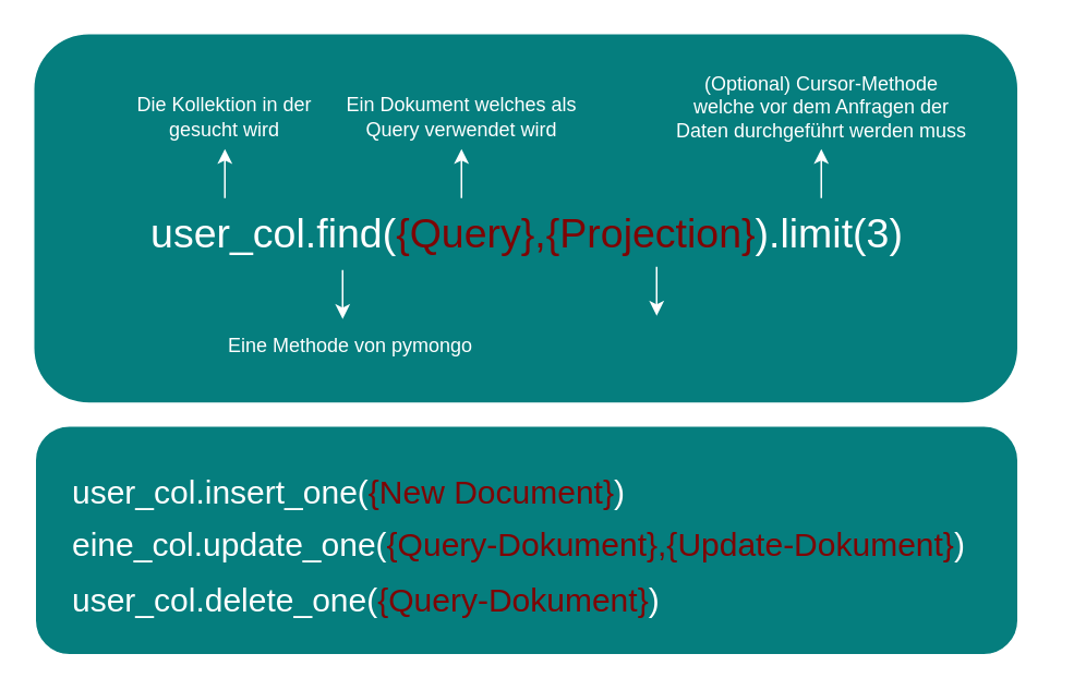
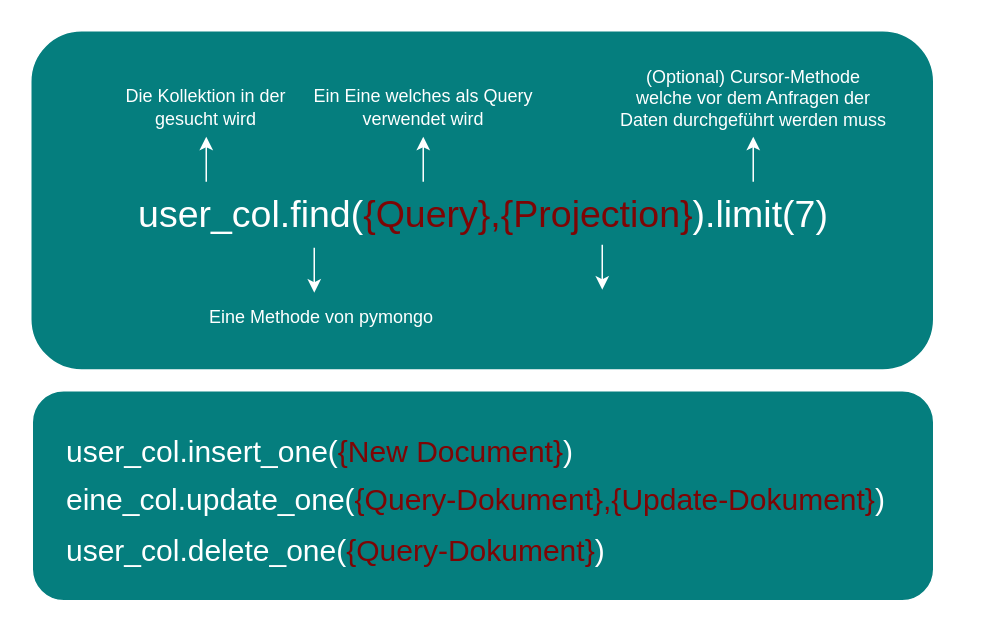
  <mxCell id="0" />
  <mxCell id="1" parent="0" />
  <mxCell id="2" value="" style="endArrow=classic;html=1;fillColor=#1A1A1A;strokeColor=#FFFFFF;verticalAlign=bottom;" parent="1" edge="1"><mxGeometry width="50" height="50" relative="1" as="geometry"><mxPoint x="166" y="161" as="sourcePoint" /><mxPoint x="166" y="191" as="targetPoint" /></mxGeometry></mxCell>
  <mxCell id="3" value="" style="rounded=1;whiteSpace=wrap;html=1;fillColor=#057E7E;strokeColor=#FFFFFF;" parent="1" vertex="1"><mxGeometry x="20" y="20" width="602" height="226.2" as="geometry" /></mxCell>
  <mxCell id="4" value="" style="rounded=1;whiteSpace=wrap;html=1;fillColor=#057E7E;strokeColor=#FFFFFF;" parent="1" vertex="1"><mxGeometry x="21" y="260" width="601" height="140" as="geometry" /></mxCell>
  <mxCell id="5" value="&lt;font style=&quot;font-size: 20px&quot; color=&quot;#FFFFFF&quot;&gt;user_col.insert_one(&lt;font color=&quot;#7E0505&quot;&gt;{New Document}&lt;/font&gt;)&lt;/font&gt;" style="text;html=1;strokeColor=none;fillColor=none;align=left;verticalAlign=middle;whiteSpace=wrap;rounded=0;" parent="1" vertex="1"><mxGeometry x="42" y="290" width="460" height="20" as="geometry" /></mxCell>
  <mxCell id="6" value="&lt;font style=&quot;font-size: 20px&quot; color=&quot;#FFFFFF&quot;&gt;eine_col.update_one(&lt;font color=&quot;#7E0505&quot;&gt;{Query-Dokument},{Update-Dokument}&lt;/font&gt;)&lt;/font&gt;" style="text;html=1;strokeColor=none;fillColor=none;align=left;verticalAlign=middle;whiteSpace=wrap;rounded=0;" parent="1" vertex="1"><mxGeometry x="42" y="322" width="600" height="20" as="geometry" /></mxCell>
  <mxCell id="7" value="" style="group" parent="1" vertex="1" connectable="0"><mxGeometry x="82" y="60.6" width="480" height="160.0" as="geometry" /></mxCell>
- <mxCell id="8" value="&lt;font style=&quot;font-size: 25px&quot; color=&quot;#FFFFFF&quot;&gt;user_col.find(&lt;font color=&quot;#7E0505&quot;&gt;{Query},{Projection}&lt;/font&gt;).limit(3)&lt;/font&gt;" style="text;html=1;strokeColor=none;fillColor=none;align=center;verticalAlign=middle;whiteSpace=wrap;rounded=0;" parent="7" vertex="1"><mxGeometry y="70" width="480" height="20.87" as="geometry" /></mxCell>
+ <mxCell id="8" value="&lt;font style=&quot;font-size: 25px&quot; color=&quot;#FFFFFF&quot;&gt;user_col.find(&lt;font color=&quot;#7E0505&quot;&gt;{Query},{Projection}&lt;/font&gt;).limit(7)&lt;/font&gt;" style="text;html=1;strokeColor=none;fillColor=none;align=center;verticalAlign=middle;whiteSpace=wrap;rounded=0;" parent="7" vertex="1"><mxGeometry y="70" width="480" height="20.87" as="geometry" /></mxCell>
  <mxCell id="9" value="" style="endArrow=classic;html=1;fillColor=#1A1A1A;strokeColor=#FFFFFF;" parent="7" edge="1"><mxGeometry x="-55" y="-30" width="50" height="50" as="geometry"><mxPoint x="55" y="60.0" as="sourcePoint" /><mxPoint x="55" y="30" as="targetPoint" /></mxGeometry></mxCell>
  <mxCell id="10" value="" style="endArrow=classic;html=1;fillColor=#1A1A1A;strokeColor=#FFFFFF;" parent="7" edge="1"><mxGeometry x="-50" y="-30" width="50" height="50" as="geometry"><mxPoint x="199.66" y="60.0" as="sourcePoint" /><mxPoint x="199.66" y="30" as="targetPoint" /></mxGeometry></mxCell>
  <mxCell id="11" value="" style="endArrow=classic;html=1;fillColor=#1A1A1A;strokeColor=#FFFFFF;verticalAlign=bottom;" parent="7" edge="1"><mxGeometry x="-50" y="-30" width="50" height="50" as="geometry"><mxPoint x="319" y="102.0" as="sourcePoint" /><mxPoint x="319" y="132.0" as="targetPoint" /></mxGeometry></mxCell>
- <mxCell id="12" value="Ein Dokument welches als Query verwendet wird" style="text;html=1;strokeColor=none;fillColor=none;align=center;verticalAlign=middle;whiteSpace=wrap;rounded=0;fontColor=#FFFFFF;" parent="7" vertex="1"><mxGeometry x="120" width="160" height="20" as="geometry" /></mxCell>
+ <mxCell id="12" value="Ein Eine welches als Query verwendet wird" style="text;html=1;strokeColor=none;fillColor=none;align=center;verticalAlign=middle;whiteSpace=wrap;rounded=0;fontColor=#FFFFFF;" parent="7" vertex="1"><mxGeometry x="120" width="160" height="20" as="geometry" /></mxCell>
  <mxCell id="13" value="Eine Methode von pymongo" style="text;html=1;strokeColor=none;fillColor=none;align=center;verticalAlign=middle;whiteSpace=wrap;rounded=0;fontColor=#FFFFFF;" parent="7" vertex="1"><mxGeometry x="43" y="140.0" width="178" height="20" as="geometry" /></mxCell>
  <mxCell id="14" value="Die Kollektion in der gesucht wird" style="text;html=1;strokeColor=none;fillColor=none;align=center;verticalAlign=middle;whiteSpace=wrap;rounded=0;fontColor=#FFFFFF;" parent="7" vertex="1"><mxGeometry x="-10" width="130" height="20" as="geometry" /></mxCell>
  <mxCell id="15" value="" style="endArrow=classic;html=1;fillColor=#1A1A1A;strokeColor=#FFFFFF;verticalAlign=bottom;" parent="7" edge="1"><mxGeometry x="-242" y="-28" width="50" height="50" as="geometry"><mxPoint x="127" y="104.0" as="sourcePoint" /><mxPoint x="127" y="134.0" as="targetPoint" /></mxGeometry></mxCell>
  <mxCell id="16" value="&lt;font style=&quot;font-size: 20px&quot; color=&quot;#FFFFFF&quot;&gt;user_col.delete_one(&lt;font color=&quot;#7E0505&quot;&gt;{Query-Dokument}&lt;/font&gt;)&lt;/font&gt;" style="text;html=1;strokeColor=none;fillColor=none;align=left;verticalAlign=middle;whiteSpace=wrap;rounded=0;" parent="1" vertex="1"><mxGeometry x="42" y="355.6" width="600" height="20" as="geometry" /></mxCell>
  <mxCell id="17" value="" style="endArrow=classic;html=1;fillColor=#1A1A1A;strokeColor=#FFFFFF;" parent="1" edge="1"><mxGeometry x="170" y="-30" width="50" height="50" as="geometry"><mxPoint x="501.66" y="120.6" as="sourcePoint" /><mxPoint x="501.66" y="90.6" as="targetPoint" /></mxGeometry></mxCell>
  <mxCell id="18" value="(Optional) Cursor-Methode welche vor dem Anfragen der Daten durchgeführt werden muss " style="text;html=1;strokeColor=none;fillColor=none;align=center;verticalAlign=middle;whiteSpace=wrap;rounded=0;fontColor=#FFFFFF;" parent="1" vertex="1"><mxGeometry x="412" y="55" width="180" height="20" as="geometry" /></mxCell>
